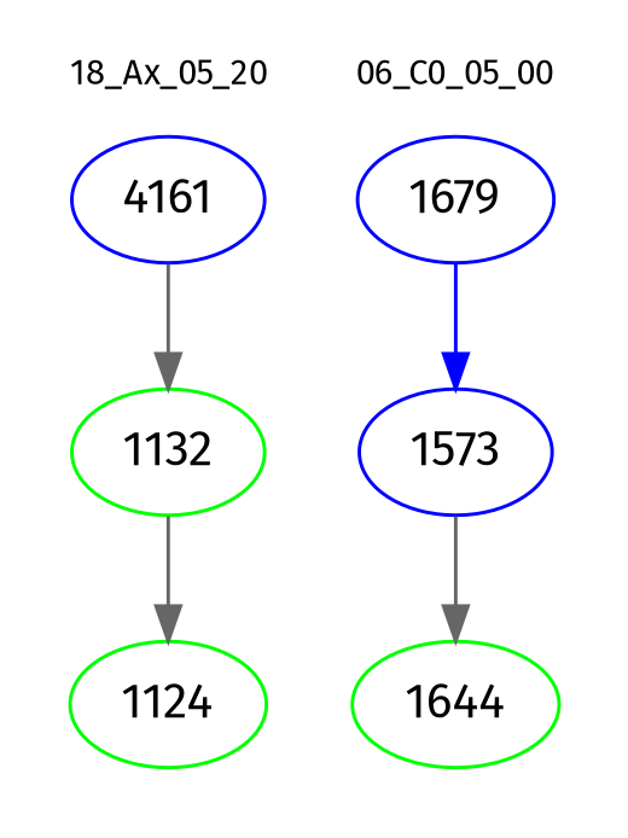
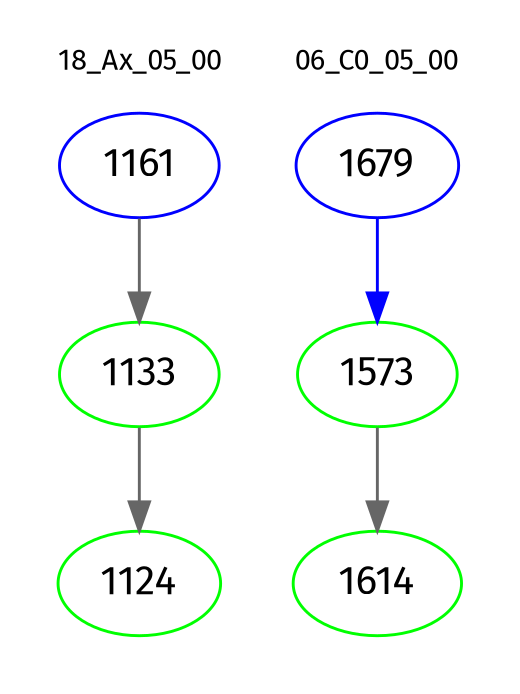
  digraph {
    fontname="Fira Sans"
    node [color=green fontname="Fira Sans"]
    edge [color=gray40 fontname="Fira Sans"]
-   n1 [color=blue label=4161]
-   n2 [label=1132]
+   n1 [color=blue label=1161]
+   n2 [label=1133]
    n3 [label=1124]
    n4 [color=blue label=1679]
-   n5 [color=blue label=1573]
-   n6 [label=1644]
+   n5 [label=1573]
+   n6 [label=1614]
    subgraph cluster_1 {
      color=white
      fontsize=10
-     label="18_Ax_05_20"
+     label="18_Ax_05_00"
      n1
      n2
      n3
    }
    subgraph cluster_2 {
      color=white
      fontsize=10
      label="06_C0_05_00"
      n4
      n5
      n6
    }
    n1 -> n2
    n2 -> n3
    n4 -> n5 [color=blue]
    n5 -> n6
  }
